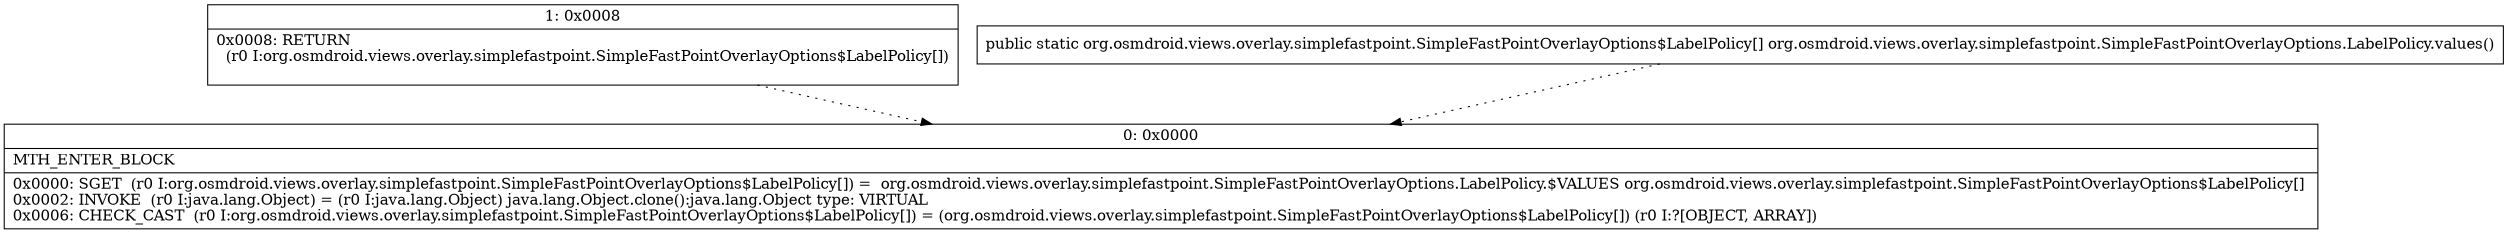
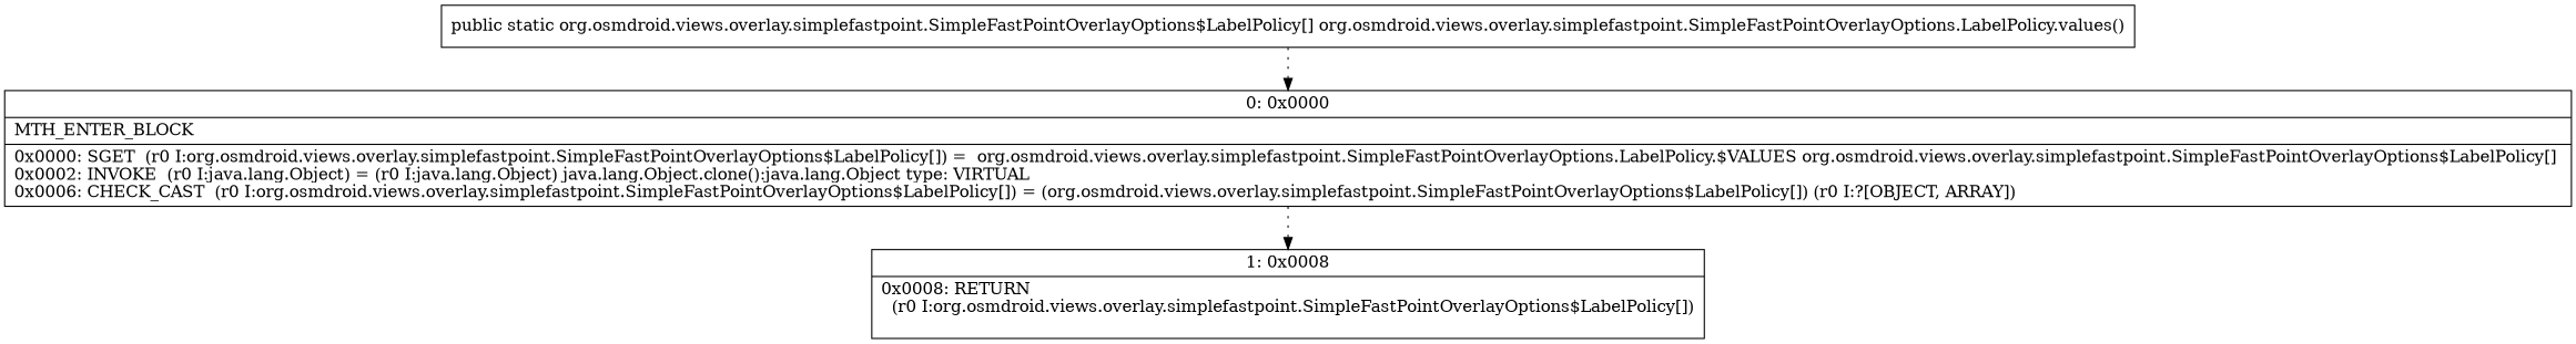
  digraph {
    node [shape=record]
    edge [style=dotted]
    n1 [label="{0\:\ 0x0000|MTH_ENTER_BLOCK\l|0x0000: SGET  (r0 I:org.osmdroid.views.overlay.simplefastpoint.SimpleFastPointOverlayOptions$LabelPolicy[]) =  org.osmdroid.views.overlay.simplefastpoint.SimpleFastPointOverlayOptions.LabelPolicy.$VALUES org.osmdroid.views.overlay.simplefastpoint.SimpleFastPointOverlayOptions$LabelPolicy[] \l0x0002: INVOKE  (r0 I:java.lang.Object) = (r0 I:java.lang.Object) java.lang.Object.clone():java.lang.Object type: VIRTUAL \l0x0006: CHECK_CAST  (r0 I:org.osmdroid.views.overlay.simplefastpoint.SimpleFastPointOverlayOptions$LabelPolicy[]) = (org.osmdroid.views.overlay.simplefastpoint.SimpleFastPointOverlayOptions$LabelPolicy[]) (r0 I:?[OBJECT, ARRAY]) \l}"]
    n2 [label="{1\:\ 0x0008|0x0008: RETURN  \l  (r0 I:org.osmdroid.views.overlay.simplefastpoint.SimpleFastPointOverlayOptions$LabelPolicy[])\l \l}"]
    n3 [label="{public static org.osmdroid.views.overlay.simplefastpoint.SimpleFastPointOverlayOptions$LabelPolicy[] org.osmdroid.views.overlay.simplefastpoint.SimpleFastPointOverlayOptions.LabelPolicy.values() }"]
-   n2 -> n1
+   n1 -> n2
    n3 -> n1
  }
